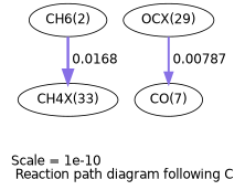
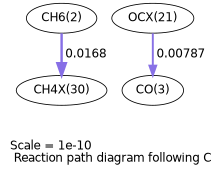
  digraph {
    fontname=Helvetica
    label="Scale = 1e-10\l Reaction path diagram following C"
    node [fontname=Helvetica]
    edge [fontname=Helvetica]
    n1 [label="CH6(2)"]
-   n2 [label="CH4X(33)"]
-   n3 [label="OCX(29)"]
-   n4 [label="CO(7)"]
+   n2 [label="CH4X(30)"]
+   n3 [label="OCX(21)"]
+   n4 [label="CO(3)"]
    n1 -> n2 [arrowsize=1.46 color="0.7, 0.517, 0.9" label=" 0.0168" penwidth=2.92]
    n3 -> n4 [arrowsize=1.17 color="0.7, 0.508, 0.9" label=" 0.00787" penwidth=2.34]
  }
